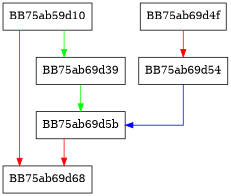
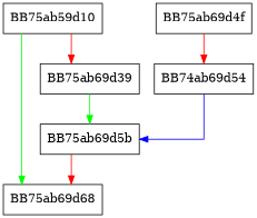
  digraph {
    splines=ortho
    node [shape=box]
    edge [color=red]
    n1 [label=BB75ab59d10]
    BB75ab69d68
    BB75ab69d39
    BB75ab69d5b
-   BB75ab69d54
+   BB75ab69d54 [label=BB74ab69d54]
    BB75ab69d4f
-   n1 -> BB75ab69d68
-   n1 -> BB75ab69d39 [color=green]
+   n1 -> BB75ab69d68 [color=green]
+   n1 -> BB75ab69d39
    BB75ab69d39 -> BB75ab69d5b [color=green]
    BB75ab69d5b -> BB75ab69d68
    BB75ab69d54 -> BB75ab69d5b [color=blue]
    BB75ab69d4f -> BB75ab69d54
  }
